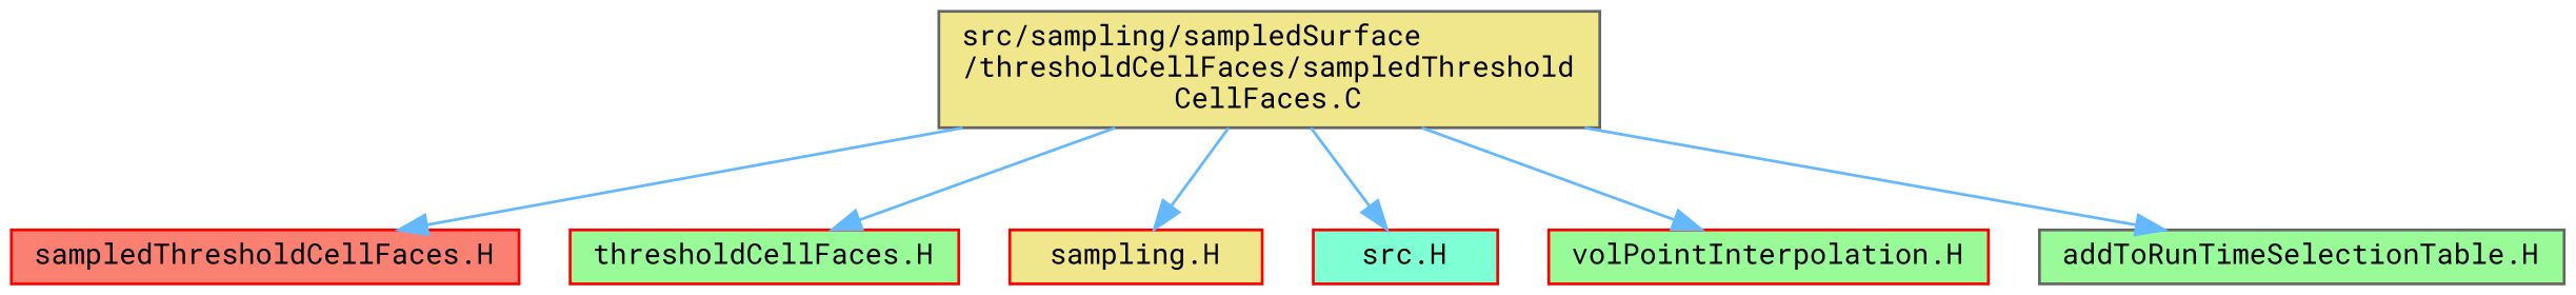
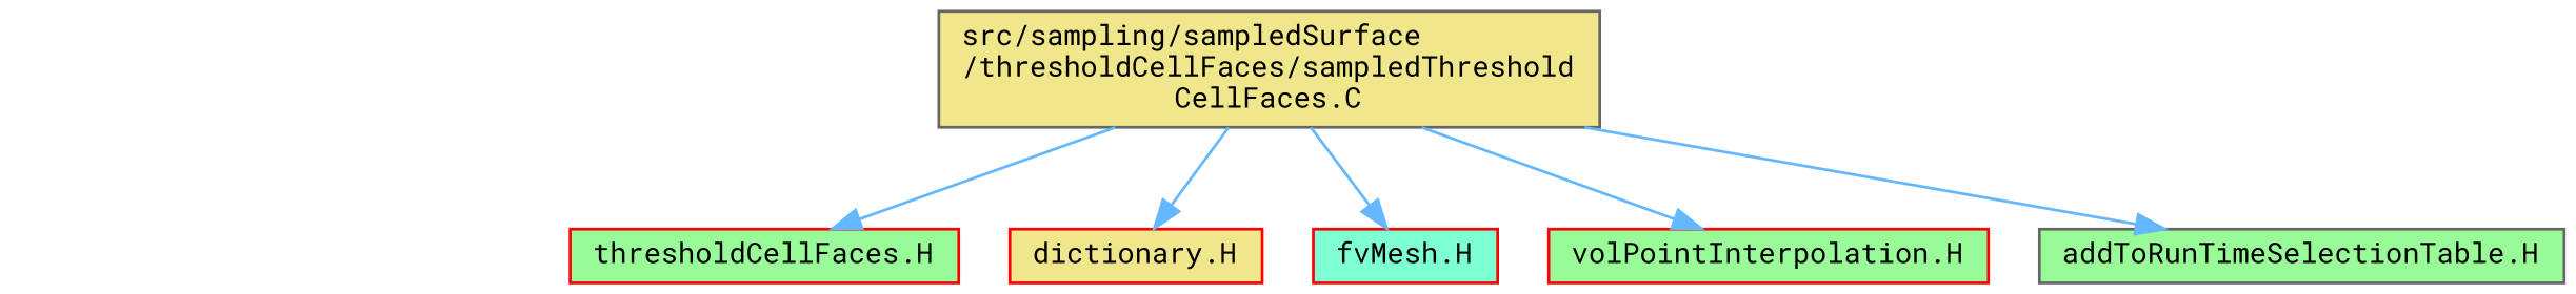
  digraph {
    fontname="Roboto Mono"
    node [color=red fillcolor=palegreen fontname="Roboto Mono" fontsize=10 shape=box style=filled]
    edge [color=steelblue1 fontname="Roboto Mono" fontsize=10 labelfontname=Helvetica labelfontsize=10 style=solid]
    n1 [color=gray40 fillcolor=khaki fontcolor=black height=0.2 label="src/sampling/sampledSurface\l/thresholdCellFaces/sampledThreshold\lCellFaces.C" width=0.4]
-   n2 [fillcolor=salmon height=0.2 label="sampledThresholdCellFaces.H" width=0.4]
    n3 [height=0.2 label="thresholdCellFaces.H" width=0.4]
-   n4 [fillcolor=khaki height=0.2 label="sampling.H" width=0.4]
-   n5 [fillcolor=aquamarine height=0.2 label="src.H" width=0.4]
+   n4 [fillcolor=khaki height=0.2 label="dictionary.H" width=0.4]
+   n5 [fillcolor=aquamarine height=0.2 label="fvMesh.H" width=0.4]
    n6 [height=0.2 label="volPointInterpolation.H" width=0.4]
    n7 [color=grey40 height=0.2 label="addToRunTimeSelectionTable.H" width=0.4]
-   n1 -> n2
    n1 -> n3
    n1 -> n4
    n1 -> n5
    n1 -> n6
    n1 -> n7
  }
